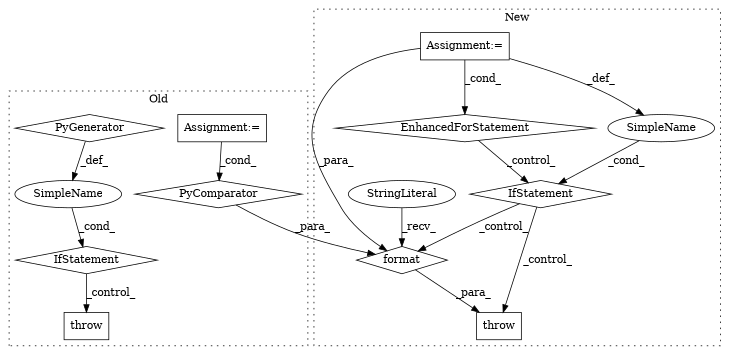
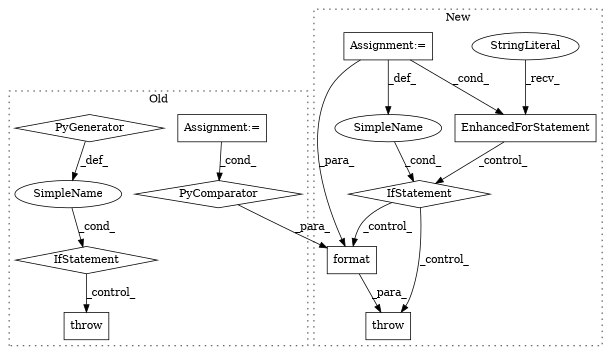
  digraph {
    node [a=7 shape=diamond]
    n1 [a=107 l=230 label=PyGenerator s=3899]
    n2 [l=28 label="Assignment:=" s=4095 shape=box]
    n3 [a=113 l=28 label=PyComparator s=4095]
    n4 [a=25 l="4,2" label=IfStatement s="3881,4126"]
    n5 [a=42 label=SimpleName shape=ellipse]
    n6 [a=53 l=6 label=throw s=4136 shape=box]
-   n7 [a=32 l="7,1" label=format s="4157,4183"]
+   n7 [a=32 l="7,1" label=format s="4157,4183" shape=box]
    n8 [a=45 l=116 label=StringLiteral s=4040 shape=ellipse]
    n9 [a=25 l="12,2" label=IfStatement s="3967,4005"]
    n10 [a=42 label=SimpleName shape=ellipse]
    n11 [a=53 l=6 label=throw s=4019 shape=box]
    n12 [l="57,2" label="Assignment:=" s="3876,3955" shape=box]
-   n13 [a=70 l="57,2" label=EnhancedForStatement s="3876,3955"]
+   n13 [a=70 l="57,2" label=EnhancedForStatement s="3876,3955" shape=box]
    subgraph cluster_1 {
      label=Old
      style=dotted
      n1
      n2
      n3
      n4
      n5
      n6
    }
    subgraph cluster_2 {
      label=New
      style=dotted
      n7
      n8
      n9
      n10
      n11
      n12
      n13
    }
    n1 -> n5 [label=_def_]
    n2 -> n3 [label=_cond_]
    n3 -> n7 [label=_para_]
    n4 -> n6 [label=_control_]
    n5 -> n4 [label=_cond_]
    n7 -> n11 [label=_para_]
-   n8 -> n7 [label=_recv_]
+   n8 -> n13 [label=_recv_]
    n9 -> n7 [label=_control_]
    n9 -> n11 [label=_control_]
    n10 -> n9 [label=_cond_]
    n12 -> n7 [label=_para_]
    n12 -> n10 [label=_def_]
    n12 -> n13 [label=_cond_]
    n13 -> n9 [label=_control_]
  }
